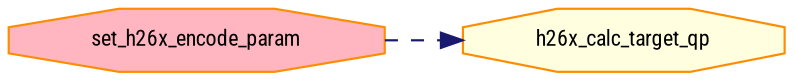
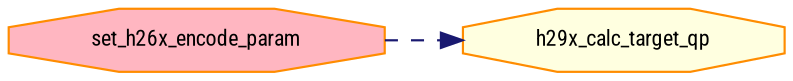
  digraph {
    rankdir=LR
    fontname="Roboto Condensed"
    node [color=darkorange fontname="Roboto Condensed" fontsize=10 shape=octagon style=filled]
    n1 [fillcolor=lightpink fontcolor=black height=0.2 label=set_h26x_encode_param width=0.4]
-   n2 [height=0.2 label=h26x_calc_target_qp width=0.4 fillcolor=lightyellow]
+   n2 [height=0.2 label=h29x_calc_target_qp width=0.4 fillcolor=lightyellow]
    n1 -> n2 [color=midnightblue fontname="Roboto Condensed" fontsize=10 labelfontname=Helvetica labelfontsize=10 style=dashed]
  }
